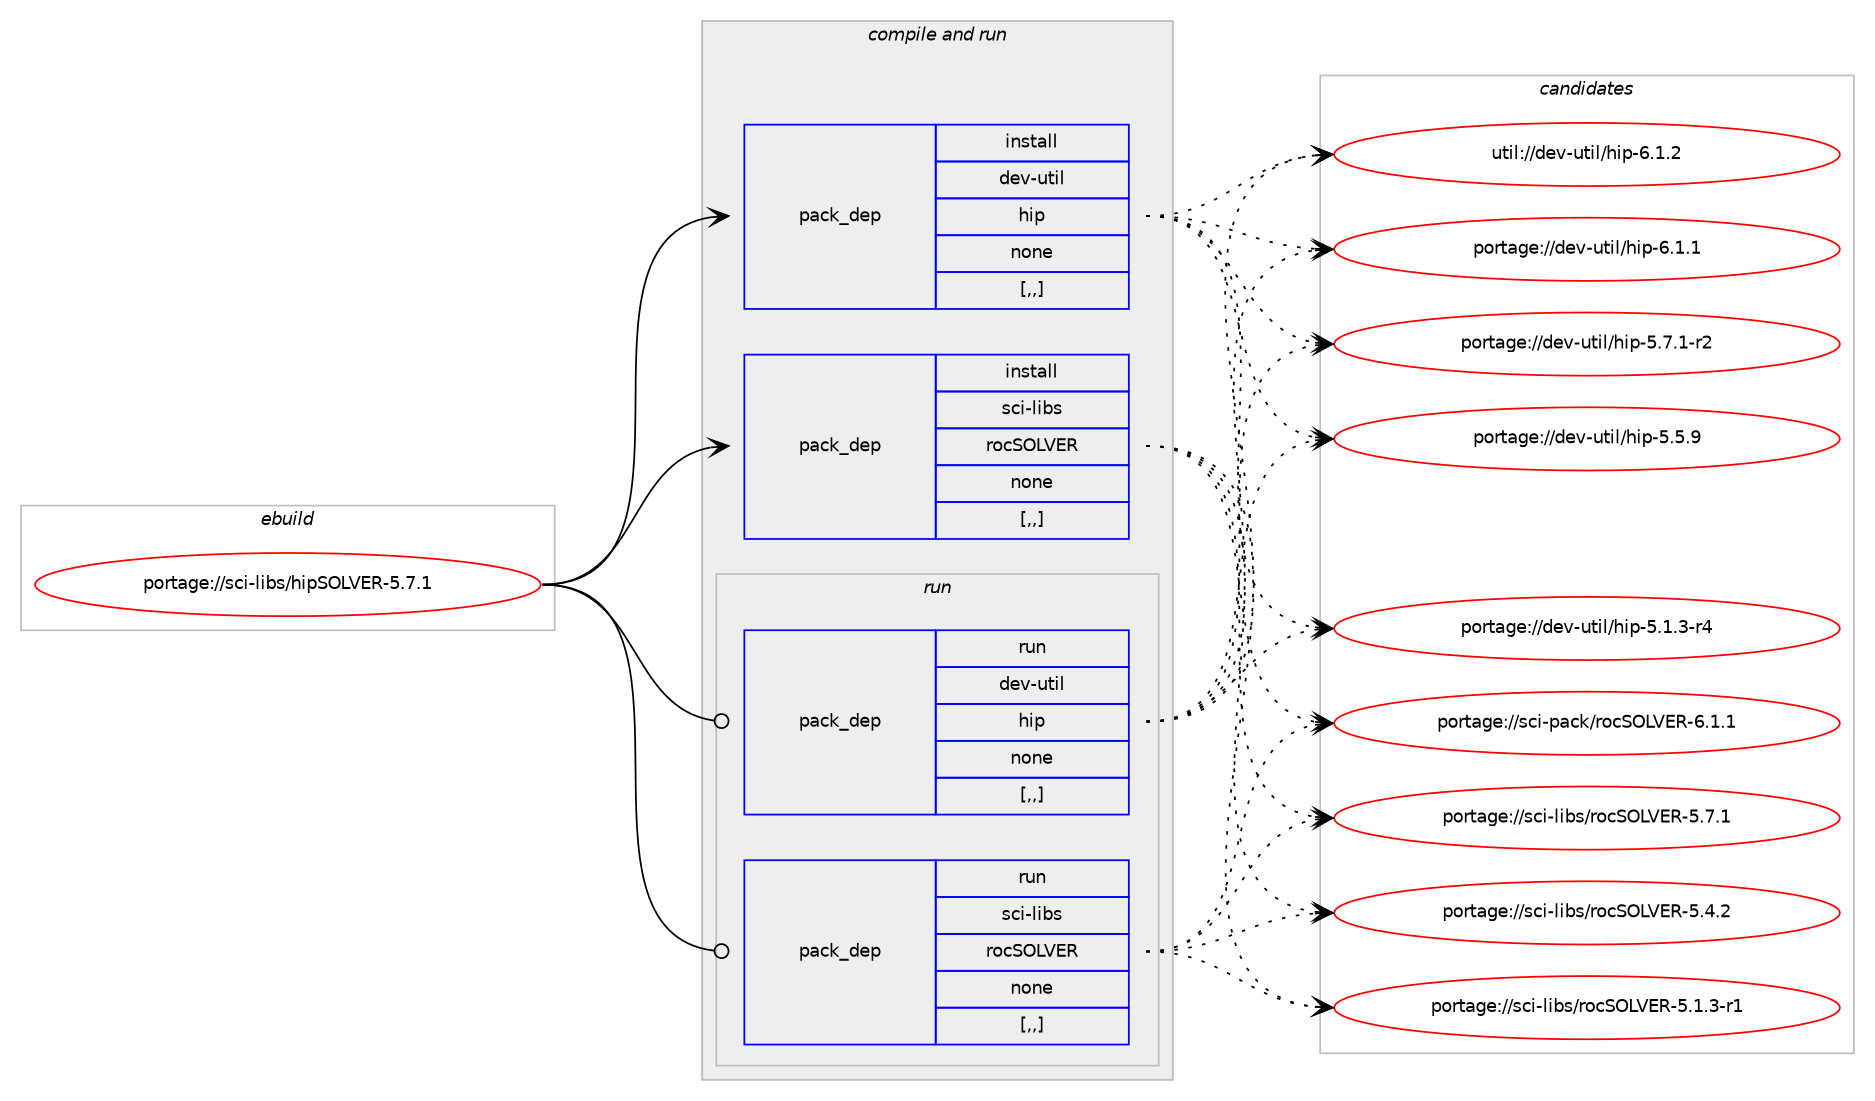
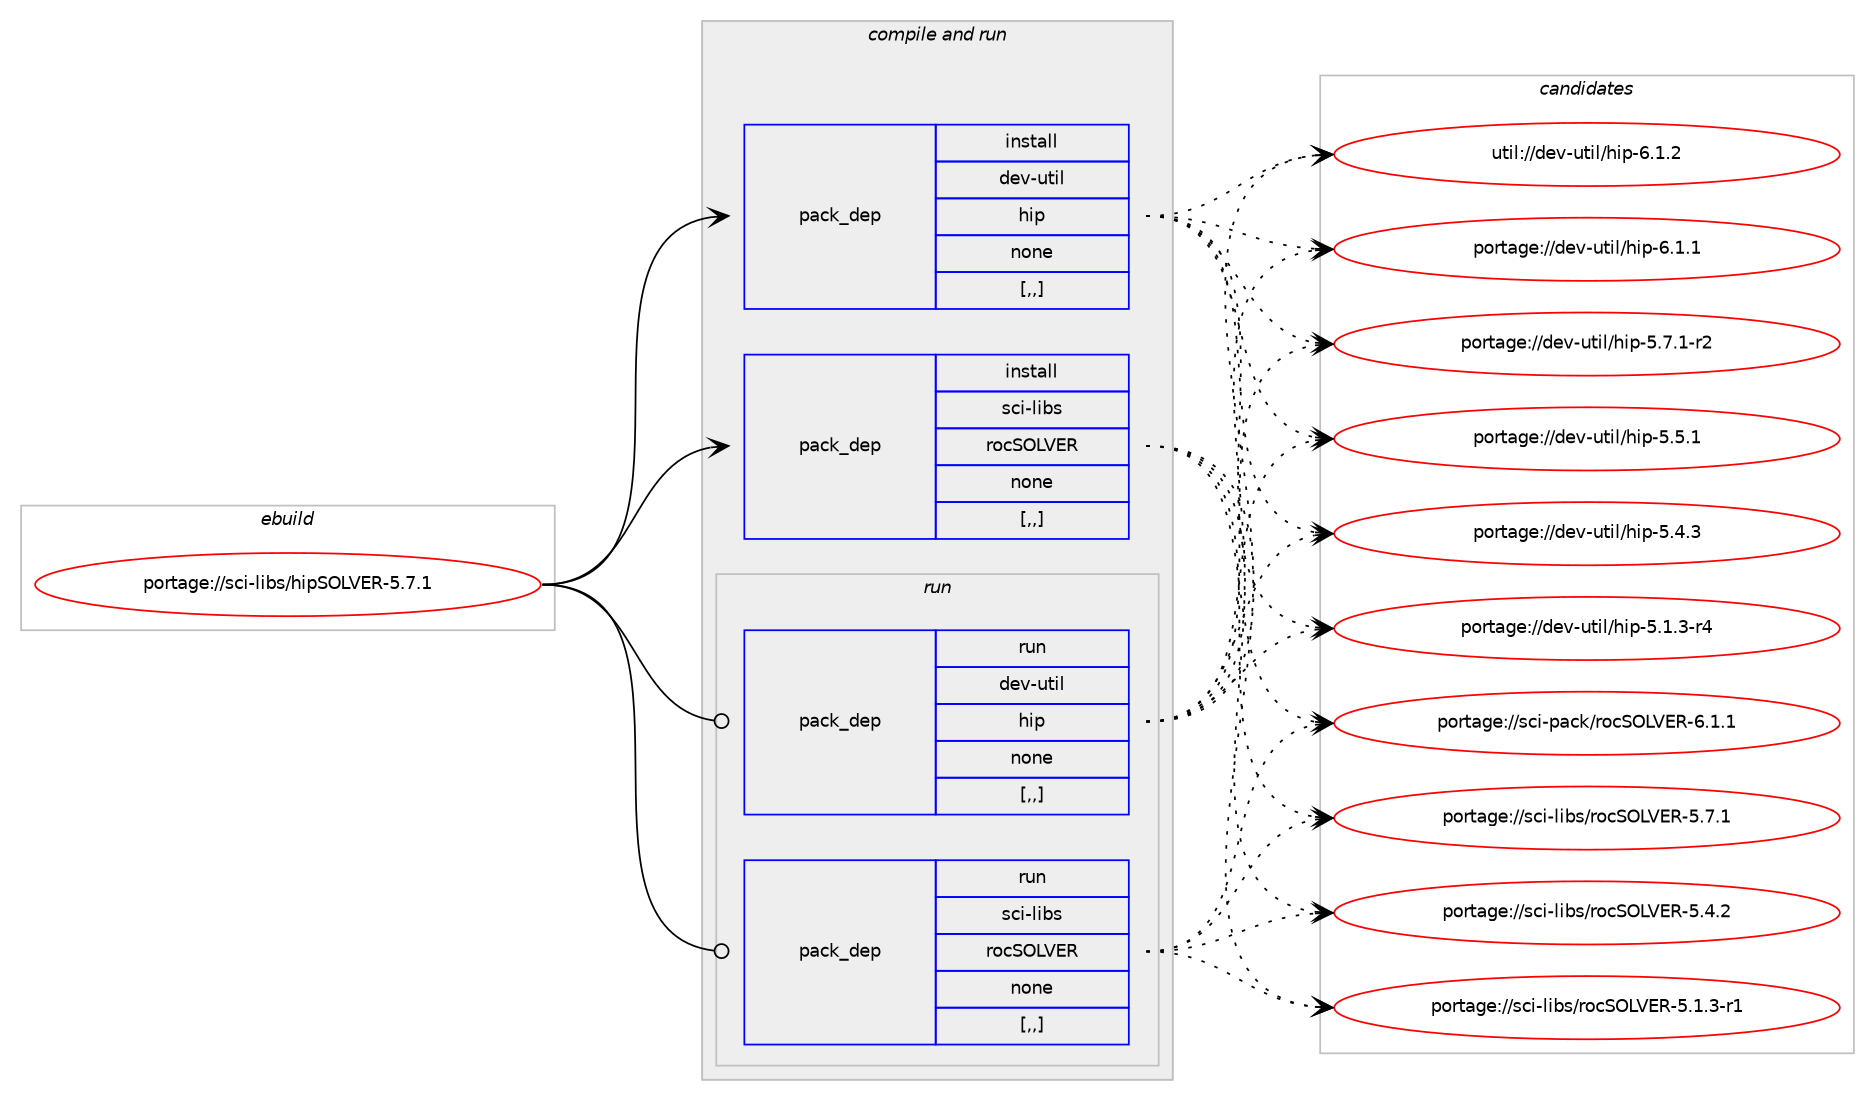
  digraph {
    compound=true
    concentrate=true
    fontname=Helvetica
    fontsize=10
    newrank=true
    rankdir=LR
    ranksep=1.5
    node [color=red fontname=Helvetica fontsize=10]
    edge [arrowhead=vee headport=w style=dotted tailport=e weight=100]
    n1 [label="portage://sci-libs/hipSOLVER-5.7.1" width=4]
    n2 [color=blue label=<<TABLE BORDER="0" CELLBORDER="1" CELLSPACING="0" CELLPADDING="4" WIDTH="220"><TR><TD ROWSPAN="6" CELLPADDING="30">pack_dep</TD></TR><TR><TD WIDTH="110">install</TD></TR><TR><TD>dev-util</TD></TR><TR><TD>hip</TD></TR><TR><TD>none</TD></TR><TR><TD>[,,]</TD></TR></TABLE>> shape=none]
    n3 [color=blue label=<<TABLE BORDER="0" CELLBORDER="1" CELLSPACING="0" CELLPADDING="4" WIDTH="220"><TR><TD ROWSPAN="6" CELLPADDING="30">pack_dep</TD></TR><TR><TD WIDTH="110">install</TD></TR><TR><TD>sci-libs</TD></TR><TR><TD>rocSOLVER</TD></TR><TR><TD>none</TD></TR><TR><TD>[,,]</TD></TR></TABLE>> shape=none]
    n4 [color=blue label=<<TABLE BORDER="0" CELLBORDER="1" CELLSPACING="0" CELLPADDING="4" WIDTH="220"><TR><TD ROWSPAN="6" CELLPADDING="30">pack_dep</TD></TR><TR><TD WIDTH="110">run</TD></TR><TR><TD>dev-util</TD></TR><TR><TD>hip</TD></TR><TR><TD>none</TD></TR><TR><TD>[,,]</TD></TR></TABLE>> shape=none]
    n5 [color=blue label=<<TABLE BORDER="0" CELLBORDER="1" CELLSPACING="0" CELLPADDING="4" WIDTH="220"><TR><TD ROWSPAN="6" CELLPADDING="30">pack_dep</TD></TR><TR><TD WIDTH="110">run</TD></TR><TR><TD>sci-libs</TD></TR><TR><TD>rocSOLVER</TD></TR><TR><TD>none</TD></TR><TR><TD>[,,]</TD></TR></TABLE>> shape=none]
    n6 [label="util://dev-util/hip-6.1.2" width=4]
    n7 [label="portage://dev-util/hip-6.1.1" width=4]
    n8 [label="portage://dev-util/hip-5.7.1-r2" width=4]
-   n9 [label="portage://dev-util/hip-5.5.9" width=4]
+   n9 [label="portage://dev-util/hip-5.5.1" width=4]
+   n10 [label="portage://dev-util/hip-5.4.3" width=4]
    n11 [label="portage://dev-util/hip-5.1.3-r4" width=4]
    n12 [label="portage://sci-pack/rocSOLVER-6.1.1" width=4]
    n13 [label="portage://sci-libs/rocSOLVER-5.7.1" width=4]
    n14 [label="portage://sci-libs/rocSOLVER-5.4.2" width=4]
    n15 [label="portage://sci-libs/rocSOLVER-5.1.3-r1" width=4]
    subgraph cluster_1 {
      color=gray
      label=<<i>ebuild</i>>
      n1
    }
    subgraph cluster_2 {
      color=gray
      label=<<i>dependencies</i>>
      subgraph cluster_3 {
        color=gray
        fillcolor="#eeeeee"
        label=<<i>compile</i>>
        style=filled
        subgraph sub_4 {
          color=gray
          fillcolor="#eeeeee"
          label=<<i>compile</i>>
          style=filled
          n2
        }
        subgraph sub_5 {
          color=gray
          fillcolor="#eeeeee"
          label=<<i>compile</i>>
          style=filled
          n3
        }
      }
      subgraph cluster_6 {
        color=gray
        fillcolor="#eeeeee"
        label=<<i>compile and run</i>>
        style=filled
      }
      subgraph cluster_7 {
        color=gray
        fillcolor="#eeeeee"
        label=<<i>run</i>>
        style=filled
        subgraph sub_8 {
          color=gray
          fillcolor="#eeeeee"
          label=<<i>run</i>>
          style=filled
          n4
        }
        subgraph sub_9 {
          color=gray
          fillcolor="#eeeeee"
          label=<<i>run</i>>
          style=filled
          n5
        }
      }
    }
    subgraph cluster_10 {
      color=gray
      label=<<i>candidates</i>>
      rank=same
      subgraph sub_11 {
        color=black
        label=<<i>candidates</i>>
        nodesep=1
        rank=same
        n6
        n7
        n8
        n9
+       n10
        n11
      }
      subgraph sub_12 {
        color=black
        label=<<i>candidates</i>>
        nodesep=1
        rank=same
        n12
        n13
        n14
        n15
      }
      subgraph sub_13 {
        color=black
        label=<<i>candidates</i>>
        nodesep=1
        rank=same
        n6
        n7
        n8
        n9
+       n10
        n11
      }
      subgraph sub_14 {
        color=black
        label=<<i>candidates</i>>
        nodesep=1
        rank=same
        n12
        n13
        n14
        n15
      }
    }
    n1 -> n2 [style=solid weight=20]
    n1 -> n3 [style=solid weight=20]
    n1 -> n4 [arrowhead=odot style=solid weight=20]
    n1 -> n5 [arrowhead=odot style=solid weight=20]
    n2 -> n6
    n2 -> n7
    n2 -> n8
    n2 -> n9
+   n2 -> n10
    n2 -> n11
    n3 -> n12
    n3 -> n13
    n3 -> n14
    n3 -> n15
    n4 -> n6
    n4 -> n7
    n4 -> n8
    n4 -> n9
+   n4 -> n10
    n4 -> n11
    n5 -> n12
    n5 -> n13
    n5 -> n14
    n5 -> n15
  }
